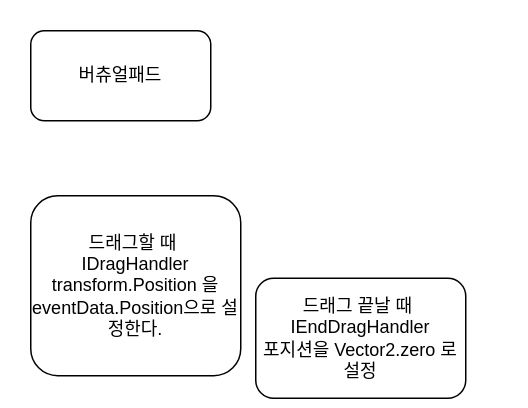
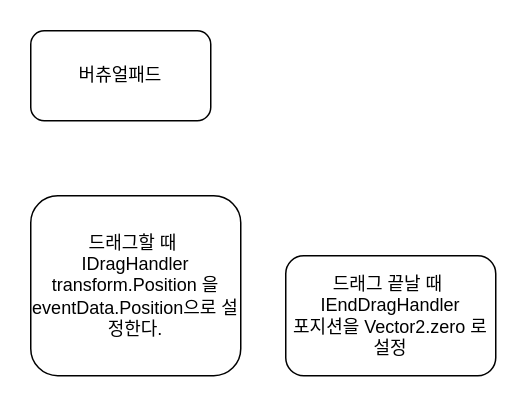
  <mxCell id="0" />
  <mxCell id="1" parent="0" />
  <mxCell id="2" value="버츄얼패드" style="rounded=1;whiteSpace=wrap;html=1;" vertex="1" parent="1"><mxGeometry x="20" y="20" width="120" height="60" as="geometry" /></mxCell>
  <mxCell id="3" value="드래그할 때&amp;nbsp;&lt;br&gt;IDragHandler&lt;br&gt;transform.Position 을&lt;br&gt;eventData.Position으로 설정한다." style="rounded=1;whiteSpace=wrap;html=1;" vertex="1" parent="1"><mxGeometry x="20" y="130" width="140" height="120" as="geometry" /></mxCell>
- <mxCell id="4" value="드래그 끝날 때&amp;nbsp;&lt;br&gt;IEndDragHandler&lt;br&gt;포지션을 Vector2.zero 로 설정" style="rounded=1;whiteSpace=wrap;html=1;" vertex="1" parent="1"><mxGeometry x="170" y="185" width="140" height="80" as="geometry" /></mxCell>
+ <mxCell id="4" value="드래그 끝날 때&amp;nbsp;&lt;br&gt;IEndDragHandler&lt;br&gt;포지션을 Vector2.zero 로 설정" style="rounded=1;whiteSpace=wrap;html=1;" vertex="1" parent="1"><mxGeometry x="190" y="170" width="140" height="80" as="geometry" /></mxCell>
